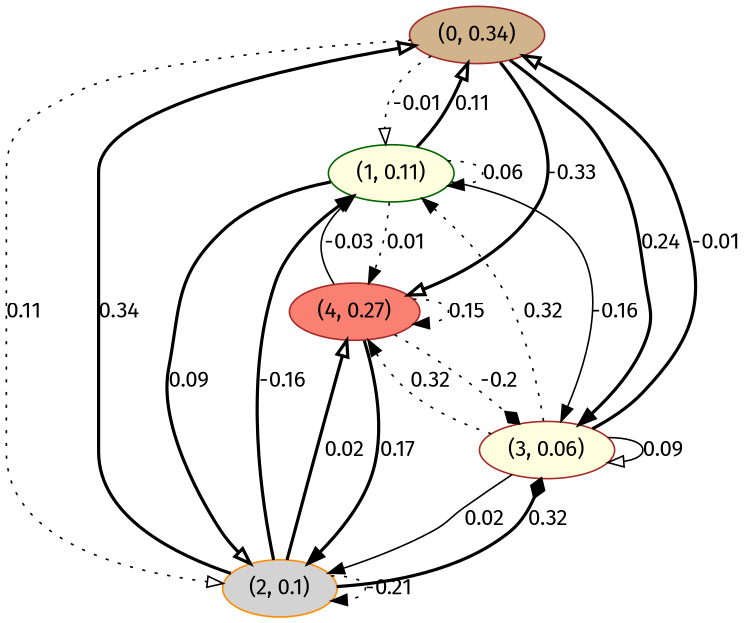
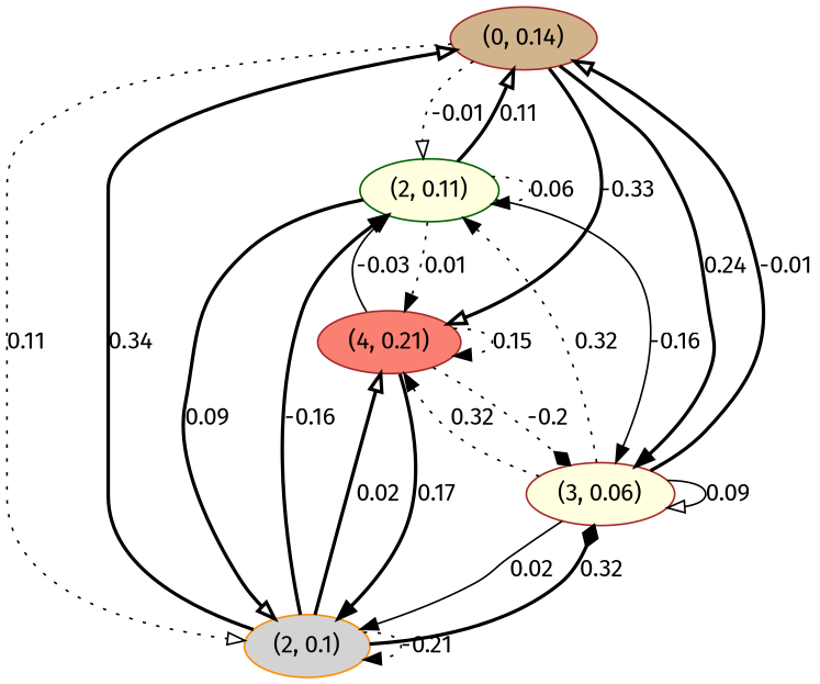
  digraph {
    fontname="Fira Sans"
    node [color=brown fillcolor=lightyellow fontname="Fira Sans" style=filled]
    edge [arrowhead=normal fontname="Fira Sans" style=bold]
-   n1 [fillcolor=tan label="(0, 0.34)"]
-   n2 [color=darkgreen label="(1, 0.11)"]
+   n1 [fillcolor=tan label="(0, 0.14)"]
+   n2 [color=darkgreen label="(2, 0.11)"]
    n3 [color=darkorange fillcolor=lightgrey label="(2, 0.1)"]
    n4 [label="(3, 0.06)"]
-   n5 [fillcolor=salmon label="(4, 0.27)"]
+   n5 [fillcolor=salmon label="(4, 0.21)"]
    n1 -> n2 [arrowhead=onormal label=-0.01 style=dotted]
    n1 -> n3 [arrowhead=onormal label=0.11 style=dotted]
    n1 -> n4 [label=0.24]
    n1 -> n5 [arrowhead=onormal label=-0.33]
    n2 -> n1 [arrowhead=onormal label=0.11]
    n2 -> n2 [label=0.06 style=dotted]
    n2 -> n3 [arrowhead=onormal label=0.09]
    n2 -> n4 [label=-0.16 style=solid]
    n2 -> n5 [label=0.01 style=dotted]
    n3 -> n1 [arrowhead=onormal label=0.34]
    n3 -> n2 [label=-0.16]
    n3 -> n3 [label=-0.21 style=dotted]
    n3 -> n4 [arrowhead=diamond label=0.32]
    n3 -> n5 [arrowhead=onormal label=0.02]
    n4 -> n1 [arrowhead=onormal label=-0.01]
    n4 -> n2 [label=0.32 style=dotted]
    n4 -> n3 [label=0.02 style=solid]
    n4 -> n4 [arrowhead=onormal label=0.09 style=solid]
    n4 -> n5 [label=0.32 style=dotted]
    n5 -> n2 [label=-0.03 style=solid]
    n5 -> n3 [label=0.17]
    n5 -> n4 [arrowhead=diamond label=-0.2 style=dotted]
    n5 -> n5 [label=0.15 style=dotted]
  }
